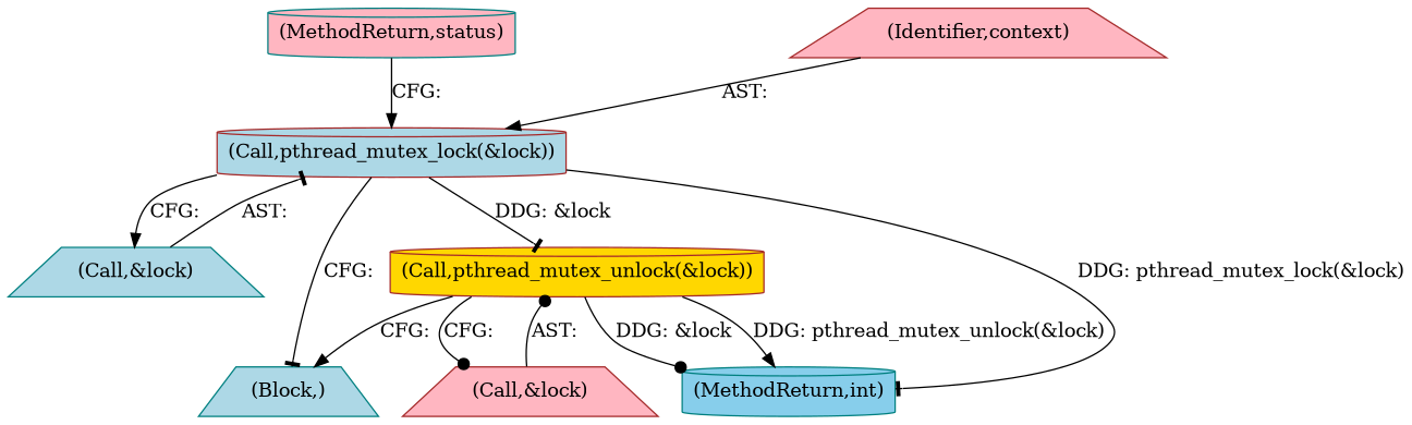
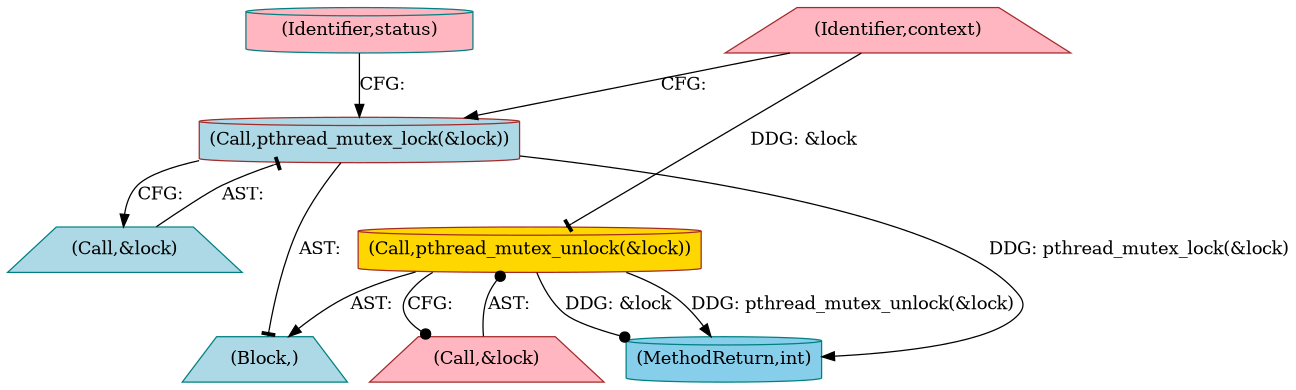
  digraph {
    node [color=brown fillcolor=lightblue shape=cylinder style=filled]
    edge [arrowhead=normal]
    n1 [fillcolor=gold label="(Call,pthread_mutex_unlock(&lock))"]
    n2 [color=teal label="(Block,)" shape=trapezium]
    n3 [color=teal fillcolor=skyblue label="(MethodReturn,int)"]
    n4 [fillcolor=lightpink label="(Call,&lock)" shape=trapezium]
    n5 [label="(Call,pthread_mutex_lock(&lock))"]
    n6 [color=teal label="(Call,&lock)" shape=trapezium]
-   n7 [color=teal fillcolor=lightpink label="(MethodReturn,status)"]
+   n7 [color=teal fillcolor=lightpink label="(Identifier,status)"]
    n8 [fillcolor=lightpink label="(Identifier,context)" shape=trapezium]
-   n1 -> n2 [label="CFG: "]
+   n1 -> n2 [label="AST: "]
    n1 -> n3 [arrowhead=dot label="DDG: &lock"]
    n1 -> n3 [label="DDG: pthread_mutex_unlock(&lock)"]
    n1 -> n4 [arrowhead=dot label="CFG: "]
    n4 -> n1 [arrowhead=dot label="AST: "]
-   n5 -> n1 [arrowhead=tee label="DDG: &lock"]
-   n5 -> n2 [arrowhead=tee label="CFG: "]
-   n5 -> n3 [arrowhead=tee label="DDG: pthread_mutex_lock(&lock)"]
+   n8 -> n1 [arrowhead=tee label="DDG: &lock"]
+   n5 -> n2 [arrowhead=tee label="AST: "]
+   n5 -> n3 [label="DDG: pthread_mutex_lock(&lock)"]
    n5 -> n6 [label="CFG: "]
    n6 -> n5 [arrowhead=tee label="AST: "]
    n7 -> n5 [label="CFG: "]
-   n8 -> n5 [label="AST: "]
+   n8 -> n5 [label="CFG: "]
  }
